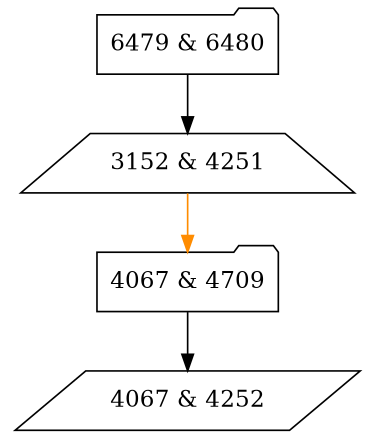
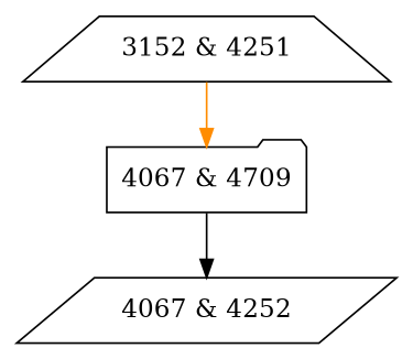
  digraph {
    node [shape=folder]
    edge [color=black]
    n1 [label="3152 & 4251" shape=trapezium]
    n2 [label="4067 & 4709"]
    n3 [label="4067 & 4252" shape=parallelogram]
-   n4 [label="6479 & 6480"]
    n1 -> n2 [color=darkorange]
    n2 -> n3
-   n4 -> n1
  }
